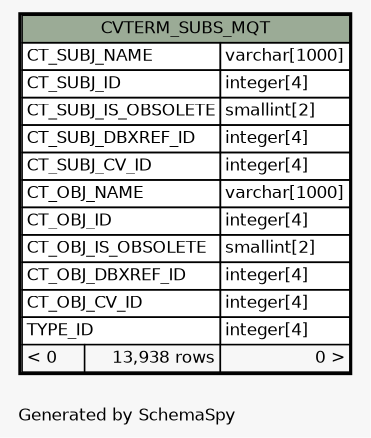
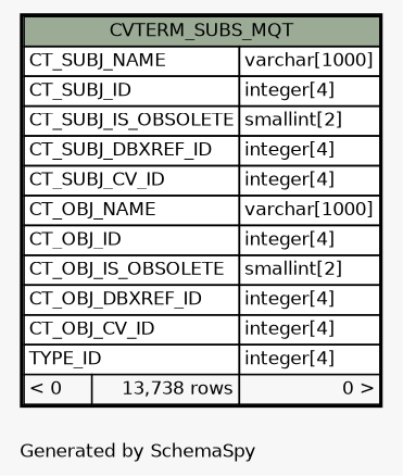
  digraph {
    bgcolor="#f7f7f7"
    fontname=Helvetica
    fontsize=11
    label="\nGenerated by SchemaSpy"
    labeljust=l
    nodesep=0.18
    rankdir=TB
    ranksep=0.46
-   n1 [fontname=Helvetica fontsize=11 label=<     <TABLE BORDER="2" CELLBORDER="1" CELLSPACING="0" BGCOLOR="#ffffff">       <TR><TD COLSPAN="3" BGCOLOR="#9bab96" ALIGN="CENTER">CVTERM_SUBS_MQT</TD></TR>       <TR><TD PORT="CT_SUBJ_NAME" COLSPAN="2" ALIGN="LEFT">CT_SUBJ_NAME</TD><TD PORT="CT_SUBJ_NAME.type" ALIGN="LEFT">varchar[1000]</TD></TR>       <TR><TD PORT="CT_SUBJ_ID" COLSPAN="2" ALIGN="LEFT">CT_SUBJ_ID</TD><TD PORT="CT_SUBJ_ID.type" ALIGN="LEFT">integer[4]</TD></TR>       <TR><TD PORT="CT_SUBJ_IS_OBSOLETE" COLSPAN="2" ALIGN="LEFT">CT_SUBJ_IS_OBSOLETE</TD><TD PORT="CT_SUBJ_IS_OBSOLETE.type" ALIGN="LEFT">smallint[2]</TD></TR>       <TR><TD PORT="CT_SUBJ_DBXREF_ID" COLSPAN="2" ALIGN="LEFT">CT_SUBJ_DBXREF_ID</TD><TD PORT="CT_SUBJ_DBXREF_ID.type" ALIGN="LEFT">integer[4]</TD></TR>       <TR><TD PORT="CT_SUBJ_CV_ID" COLSPAN="2" ALIGN="LEFT">CT_SUBJ_CV_ID</TD><TD PORT="CT_SUBJ_CV_ID.type" ALIGN="LEFT">integer[4]</TD></TR>       <TR><TD PORT="CT_OBJ_NAME" COLSPAN="2" ALIGN="LEFT">CT_OBJ_NAME</TD><TD PORT="CT_OBJ_NAME.type" ALIGN="LEFT">varchar[1000]</TD></TR>       <TR><TD PORT="CT_OBJ_ID" COLSPAN="2" ALIGN="LEFT">CT_OBJ_ID</TD><TD PORT="CT_OBJ_ID.type" ALIGN="LEFT">integer[4]</TD></TR>       <TR><TD PORT="CT_OBJ_IS_OBSOLETE" COLSPAN="2" ALIGN="LEFT">CT_OBJ_IS_OBSOLETE</TD><TD PORT="CT_OBJ_IS_OBSOLETE.type" ALIGN="LEFT">smallint[2]</TD></TR>       <TR><TD PORT="CT_OBJ_DBXREF_ID" COLSPAN="2" ALIGN="LEFT">CT_OBJ_DBXREF_ID</TD><TD PORT="CT_OBJ_DBXREF_ID.type" ALIGN="LEFT">integer[4]</TD></TR>       <TR><TD PORT="CT_OBJ_CV_ID" COLSPAN="2" ALIGN="LEFT">CT_OBJ_CV_ID</TD><TD PORT="CT_OBJ_CV_ID.type" ALIGN="LEFT">integer[4]</TD></TR>       <TR><TD PORT="TYPE_ID" COLSPAN="2" ALIGN="LEFT">TYPE_ID</TD><TD PORT="TYPE_ID.type" ALIGN="LEFT">integer[4]</TD></TR>       <TR><TD ALIGN="LEFT" BGCOLOR="#f7f7f7">&lt; 0</TD><TD ALIGN="RIGHT" BGCOLOR="#f7f7f7">13,938 rows</TD><TD ALIGN="RIGHT" BGCOLOR="#f7f7f7">0 &gt;</TD></TR>     </TABLE>> shape=plaintext]
+   n1 [fontname=Helvetica fontsize=11 label=<     <TABLE BORDER="2" CELLBORDER="1" CELLSPACING="0" BGCOLOR="#ffffff">       <TR><TD COLSPAN="3" BGCOLOR="#9bab96" ALIGN="CENTER">CVTERM_SUBS_MQT</TD></TR>       <TR><TD PORT="CT_SUBJ_NAME" COLSPAN="2" ALIGN="LEFT">CT_SUBJ_NAME</TD><TD PORT="CT_SUBJ_NAME.type" ALIGN="LEFT">varchar[1000]</TD></TR>       <TR><TD PORT="CT_SUBJ_ID" COLSPAN="2" ALIGN="LEFT">CT_SUBJ_ID</TD><TD PORT="CT_SUBJ_ID.type" ALIGN="LEFT">integer[4]</TD></TR>       <TR><TD PORT="CT_SUBJ_IS_OBSOLETE" COLSPAN="2" ALIGN="LEFT">CT_SUBJ_IS_OBSOLETE</TD><TD PORT="CT_SUBJ_IS_OBSOLETE.type" ALIGN="LEFT">smallint[2]</TD></TR>       <TR><TD PORT="CT_SUBJ_DBXREF_ID" COLSPAN="2" ALIGN="LEFT">CT_SUBJ_DBXREF_ID</TD><TD PORT="CT_SUBJ_DBXREF_ID.type" ALIGN="LEFT">integer[4]</TD></TR>       <TR><TD PORT="CT_SUBJ_CV_ID" COLSPAN="2" ALIGN="LEFT">CT_SUBJ_CV_ID</TD><TD PORT="CT_SUBJ_CV_ID.type" ALIGN="LEFT">integer[4]</TD></TR>       <TR><TD PORT="CT_OBJ_NAME" COLSPAN="2" ALIGN="LEFT">CT_OBJ_NAME</TD><TD PORT="CT_OBJ_NAME.type" ALIGN="LEFT">varchar[1000]</TD></TR>       <TR><TD PORT="CT_OBJ_ID" COLSPAN="2" ALIGN="LEFT">CT_OBJ_ID</TD><TD PORT="CT_OBJ_ID.type" ALIGN="LEFT">integer[4]</TD></TR>       <TR><TD PORT="CT_OBJ_IS_OBSOLETE" COLSPAN="2" ALIGN="LEFT">CT_OBJ_IS_OBSOLETE</TD><TD PORT="CT_OBJ_IS_OBSOLETE.type" ALIGN="LEFT">smallint[2]</TD></TR>       <TR><TD PORT="CT_OBJ_DBXREF_ID" COLSPAN="2" ALIGN="LEFT">CT_OBJ_DBXREF_ID</TD><TD PORT="CT_OBJ_DBXREF_ID.type" ALIGN="LEFT">integer[4]</TD></TR>       <TR><TD PORT="CT_OBJ_CV_ID" COLSPAN="2" ALIGN="LEFT">CT_OBJ_CV_ID</TD><TD PORT="CT_OBJ_CV_ID.type" ALIGN="LEFT">integer[4]</TD></TR>       <TR><TD PORT="TYPE_ID" COLSPAN="2" ALIGN="LEFT">TYPE_ID</TD><TD PORT="TYPE_ID.type" ALIGN="LEFT">integer[4]</TD></TR>       <TR><TD ALIGN="LEFT" BGCOLOR="#f7f7f7">&lt; 0</TD><TD ALIGN="RIGHT" BGCOLOR="#f7f7f7">13,738 rows</TD><TD ALIGN="RIGHT" BGCOLOR="#f7f7f7">0 &gt;</TD></TR>     </TABLE>> shape=plaintext]
  }
